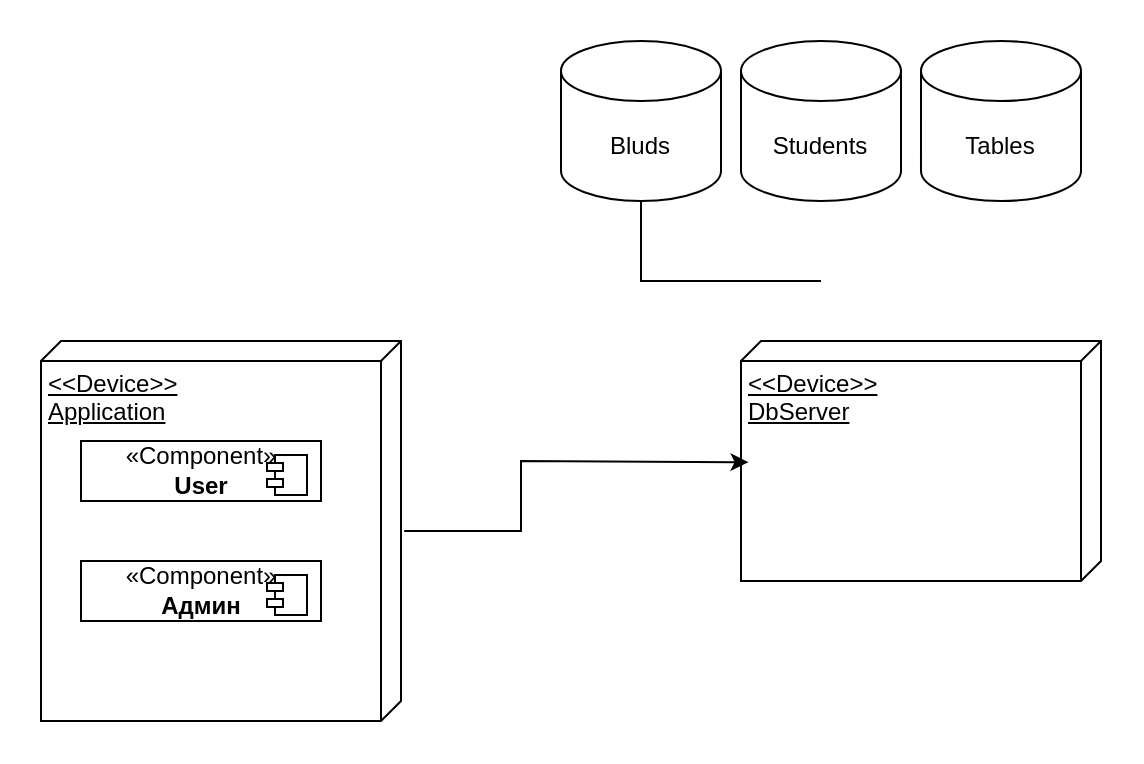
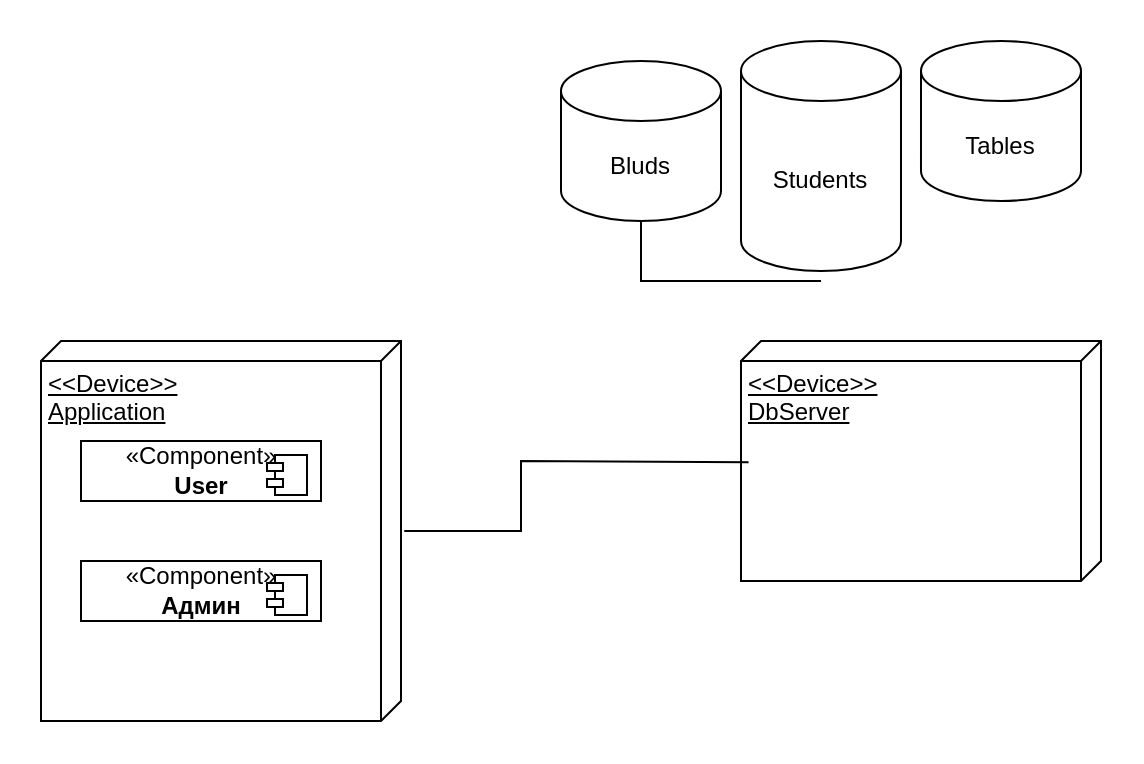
  <mxCell id="0" />
  <mxCell id="1" parent="0" />
  <mxCell id="2" value="&amp;lt;&amp;lt;Device&amp;gt;&amp;gt;&lt;br&gt;Application" style="verticalAlign=top;align=left;spacingTop=8;spacingLeft=2;spacingRight=12;shape=cube;size=10;direction=south;fontStyle=4;html=1;" parent="1" vertex="1"><mxGeometry x="20" y="170" width="180" height="190" as="geometry" /></mxCell>
  <mxCell id="3" value="&amp;lt;&amp;lt;Device&amp;gt;&amp;gt;&lt;br&gt;DbServer" style="verticalAlign=top;align=left;spacingTop=8;spacingLeft=2;spacingRight=12;shape=cube;size=10;direction=south;fontStyle=4;html=1;" parent="1" vertex="1"><mxGeometry x="370" y="170" width="180" height="120" as="geometry" /></mxCell>
  <mxCell id="4" value="Tables" style="shape=cylinder3;whiteSpace=wrap;html=1;boundedLbl=1;backgroundOutline=1;size=15;" parent="1" vertex="1"><mxGeometry x="460" y="20" width="80" height="80" as="geometry" /></mxCell>
- <mxCell id="5" value="Students" style="shape=cylinder3;whiteSpace=wrap;html=1;boundedLbl=1;backgroundOutline=1;size=15;" parent="1" vertex="1"><mxGeometry x="370" y="20" width="80" height="80" as="geometry" /></mxCell>
- <mxCell id="6" value="Bluds" style="shape=cylinder3;whiteSpace=wrap;html=1;boundedLbl=1;backgroundOutline=1;size=15;" parent="1" vertex="1"><mxGeometry x="280" y="20" width="80" height="80" as="geometry" /></mxCell>
+ <mxCell id="5" value="Students" style="shape=cylinder3;whiteSpace=wrap;html=1;boundedLbl=1;backgroundOutline=1;size=15;" parent="1" vertex="1"><mxGeometry x="370" y="20" width="80" height="115" as="geometry" /></mxCell>
+ <mxCell id="6" value="Bluds" style="shape=cylinder3;whiteSpace=wrap;html=1;boundedLbl=1;backgroundOutline=1;size=15;" parent="1" vertex="1"><mxGeometry x="280" y="30" width="80" height="80" as="geometry" /></mxCell>
  <mxCell id="7" value="" style="endArrow=none;html=1;rounded=0;entryX=0.5;entryY=1;entryDx=0;entryDy=0;entryPerimeter=0;" parent="1" target="6" edge="1"><mxGeometry width="50" height="50" relative="1" as="geometry"><mxPoint x="410" y="140" as="sourcePoint" /><mxPoint x="280" y="200" as="targetPoint" /><Array as="points"><mxPoint x="320" y="140" /></Array></mxGeometry></mxCell>
- <mxCell id="8" value="" style="endArrow=classic;html=1;rounded=0;exitX=0.5;exitY=-0.009;exitDx=0;exitDy=0;exitPerimeter=0;entryX=0.505;entryY=0.979;entryDx=0;entryDy=0;entryPerimeter=0;" parent="1" source="2" target="3" edge="1"><mxGeometry width="50" height="50" relative="1" as="geometry"><mxPoint x="210" y="240" as="sourcePoint" /><mxPoint x="260" y="190" as="targetPoint" /><Array as="points"><mxPoint x="260" y="265" /><mxPoint x="260" y="230" /></Array></mxGeometry></mxCell>
+ <mxCell id="8" value="" style="endArrow=none;html=1;rounded=0;exitX=0.5;exitY=-0.009;exitDx=0;exitDy=0;exitPerimeter=0;entryX=0.505;entryY=0.979;entryDx=0;entryDy=0;entryPerimeter=0;" parent="1" source="2" target="3" edge="1"><mxGeometry width="50" height="50" relative="1" as="geometry"><mxPoint x="210" y="240" as="sourcePoint" /><mxPoint x="260" y="190" as="targetPoint" /><Array as="points"><mxPoint x="260" y="265" /><mxPoint x="260" y="230" /></Array></mxGeometry></mxCell>
  <mxCell id="9" value="«Component»&lt;br&gt;&lt;b&gt;User&lt;/b&gt;" style="html=1;dropTarget=0;" parent="1" vertex="1"><mxGeometry x="40" y="220" width="120" height="30" as="geometry" /></mxCell>
  <mxCell id="10" value="" style="shape=module;jettyWidth=8;jettyHeight=4;" parent="9" vertex="1"><mxGeometry x="1" width="20" height="20" relative="1" as="geometry"><mxPoint x="-27" y="7" as="offset" /></mxGeometry></mxCell>
  <mxCell id="11" value="«Component»&lt;br&gt;&lt;b&gt;Админ&lt;/b&gt;" style="html=1;dropTarget=0;" parent="1" vertex="1"><mxGeometry x="40" y="280" width="120" height="30" as="geometry" /></mxCell>
  <mxCell id="12" value="" style="shape=module;jettyWidth=8;jettyHeight=4;" parent="11" vertex="1"><mxGeometry x="1" width="20" height="20" relative="1" as="geometry"><mxPoint x="-27" y="7" as="offset" /></mxGeometry></mxCell>
